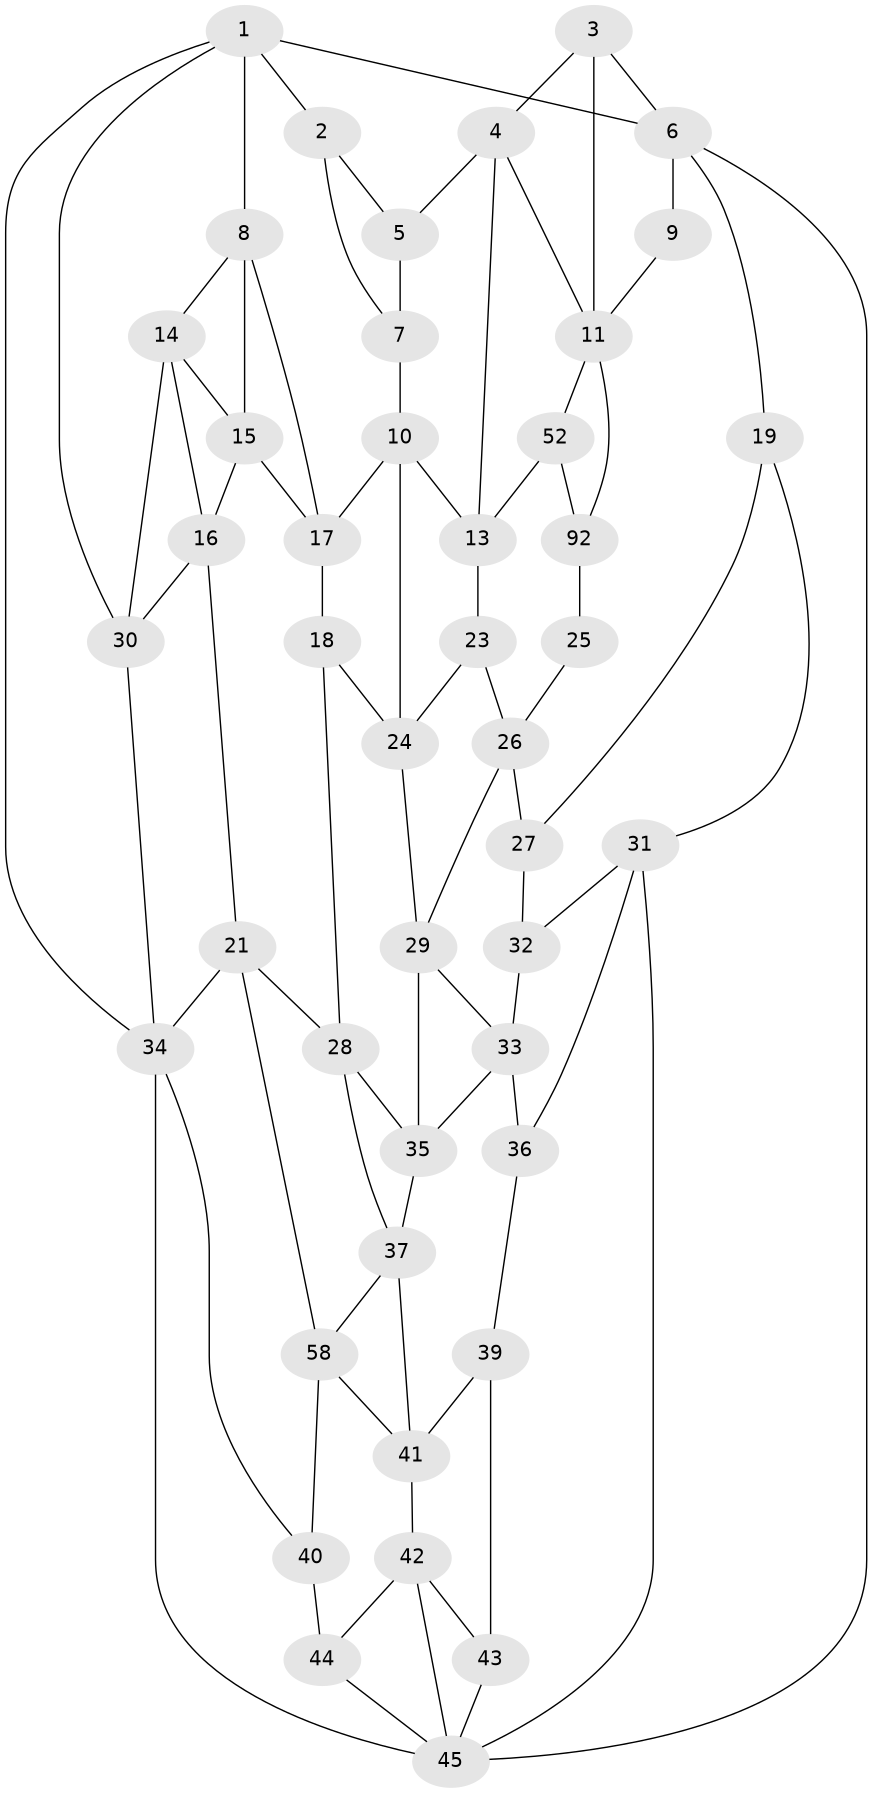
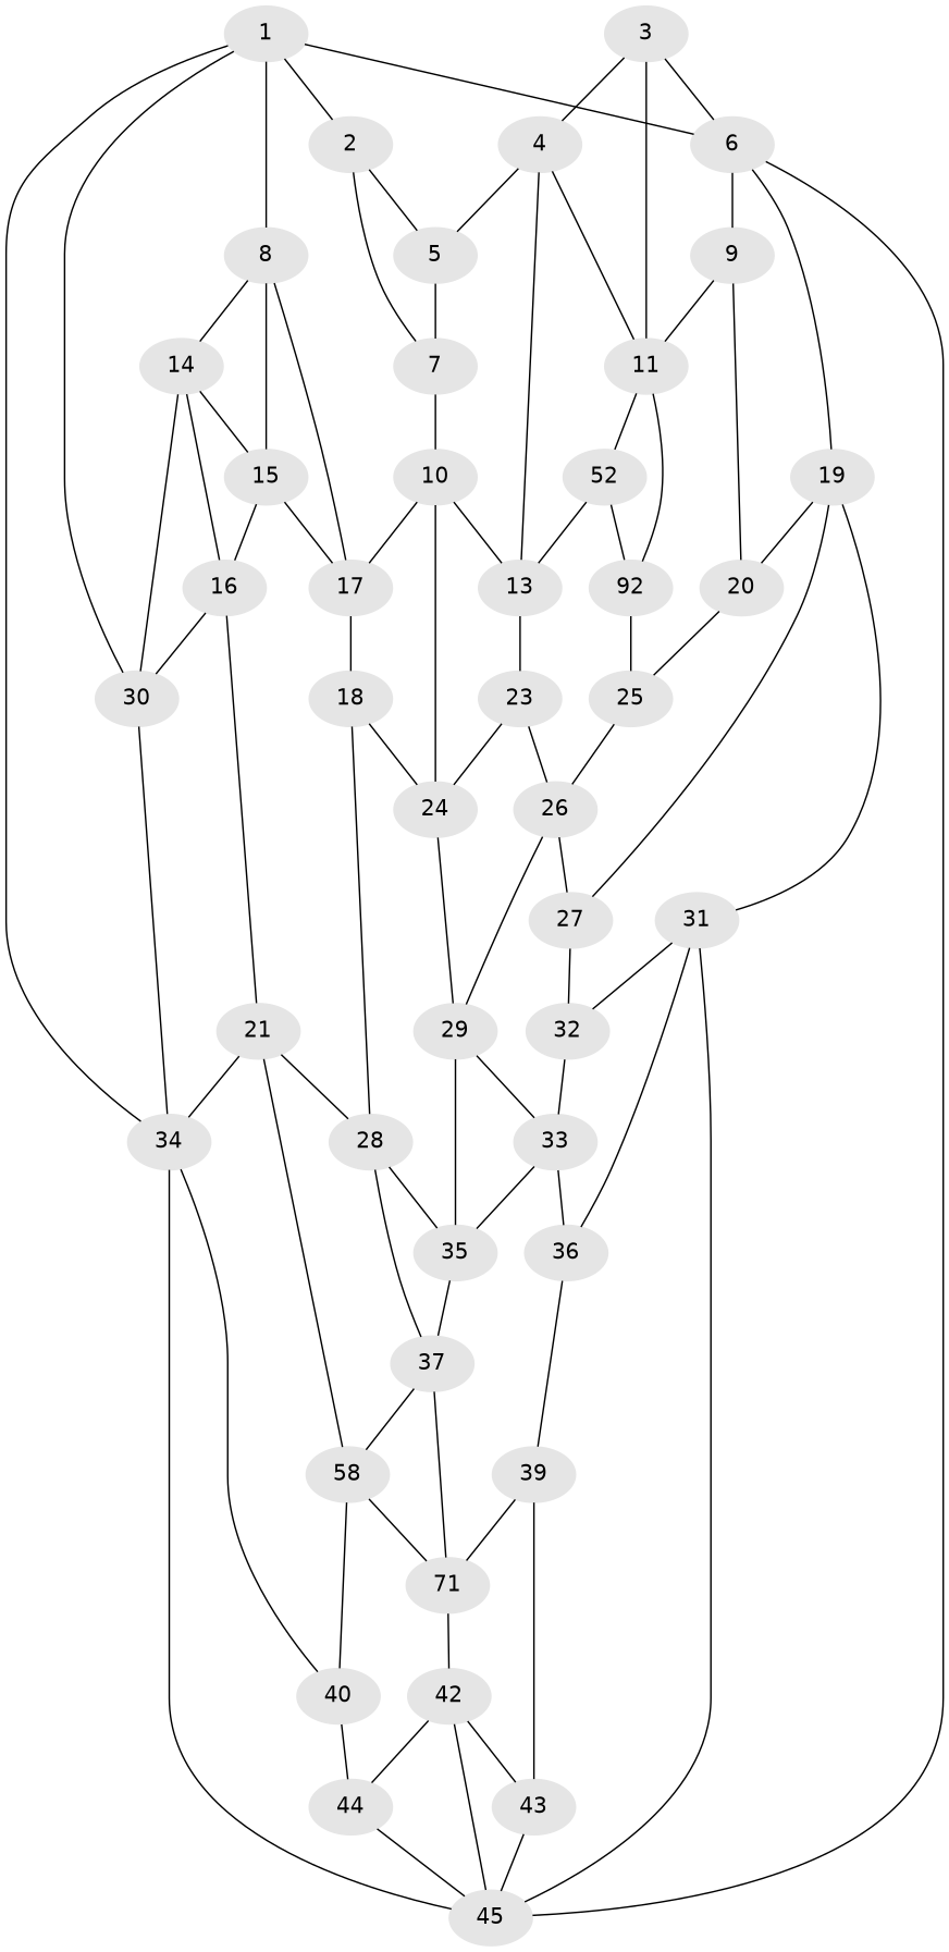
  graph {
    fontname="DejaVu Sans"
    node [color=gray90 fontname="DejaVu Sans" style=filled]
    edge [fontname="DejaVu Sans" weight=1.0]
    1
    2
    6
    8
    30
    34
    5
    7
    9
    19
    45
    14
    15
    17
    40
    10
    3
    4
    11
    13
+   20
    n22 [label=52]
    n23 [label=92]
    23
    27
    31
    24
    16
    18
    25
    29
    26
    21
    28
    n35 [label=58]
    35
    37
    32
    36
-   41
+   41 [label=71]
    33
    39
    44
    43
    42
    1 -- 2
    1 -- 6
    1 -- 8
    1 -- 30
    1 -- 34
    2 -- 5
    2 -- 7
    6 -- 9
    6 -- 19
    6 -- 45
    8 -- 14
    8 -- 15
    8 -- 17
    30 -- 34
    34 -- 45
    34 -- 40
    5 -- 7 [weight=2.0]
    7 -- 10
    9 -- 11
+   9 -- 20
+   19 -- 20
    19 -- 27
    19 -- 31
    14 -- 30
    14 -- 15
    14 -- 16
    15 -- 17
    15 -- 16
    17 -- 18
    40 -- 44 [weight=2.0]
    10 -- 17
    10 -- 13
    10 -- 24
    3 -- 6
    3 -- 4
    3 -- 11
    4 -- 5
    4 -- 11
    4 -- 13
    11 -- n22
    11 -- n23
    13 -- 23
+   20 -- 25
    n22 -- 13
    n22 -- n23
    n23 -- 25 [weight=2.0]
    23 -- 24
    23 -- 26
    27 -- 32 [weight=2.0]
    31 -- 45
    31 -- 32
    31 -- 36
    24 -- 29
    16 -- 30
    16 -- 21
    18 -- 24
    18 -- 28
    25 -- 26
    29 -- 35
    29 -- 33
    26 -- 27
    26 -- 29
    21 -- 34
    21 -- 28
    21 -- n35
    28 -- 35
    28 -- 37
    n35 -- 40
    n35 -- 41
    35 -- 37
    37 -- n35
    37 -- 41
    32 -- 33
    36 -- 39
    41 -- 42
    33 -- 35
    33 -- 36
    39 -- 41
    39 -- 43 [weight=2.0]
    44 -- 45
    43 -- 45
    42 -- 45
    42 -- 44
    42 -- 43
  }
